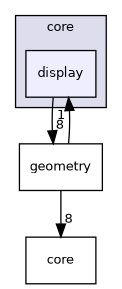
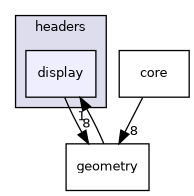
  digraph {
    compound=true
    node [fontname=Helvetica fontsize=10 shape=box]
    edge [headlabel=8 labeldistance=1.5 labelfontname=Helvetica labelfontsize=10]
    n1 [fillcolor="#eeeeff" label=display pencolor=black style=filled]
    n2 [label=geometry]
    n3 [label=core]
    subgraph cluster_1 {
      bgcolor="#ddddee"
      fontname=Helvetica
      fontsize=10
-     label=core
+     label=headers
      pencolor=black
      n1
    }
    n1 -> n2
    n2 -> n1 [headlabel=1]
-   n2 -> n3
+   n3 -> n2
  }
